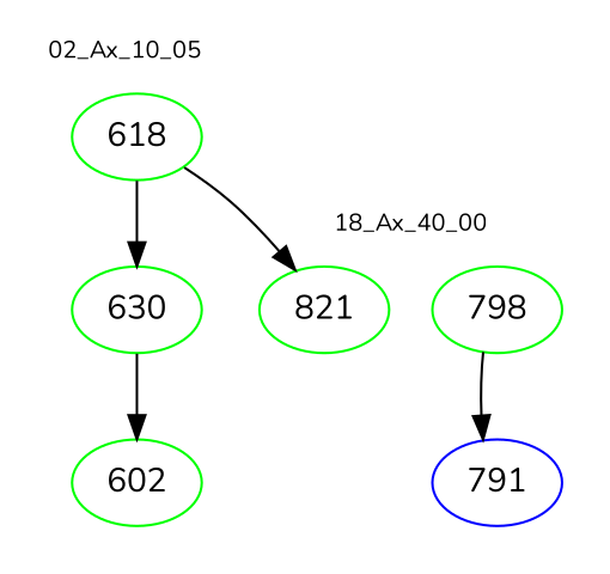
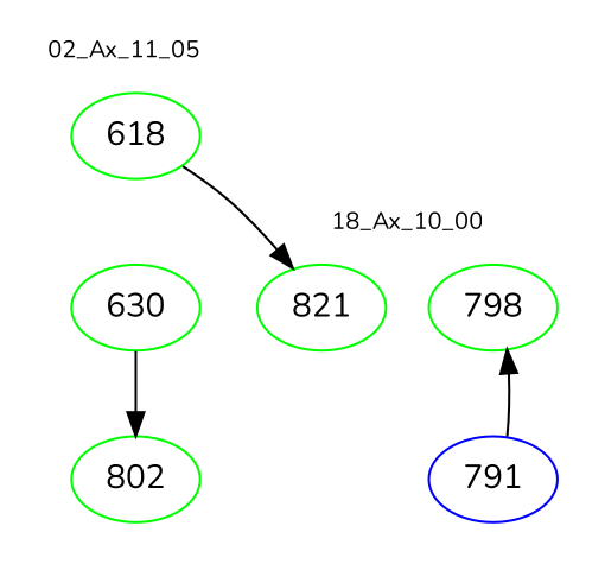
  digraph {
    fontname=Nunito
    node [color=green fontname=Nunito]
    edge [color=black fontname=Nunito]
    n1 [label=798]
    n2 [color=blue label=791]
    n3 [label=821]
    n4 [label=618]
    n5 [label=630]
-   n6 [label=602]
+   n6 [label=802]
    subgraph cluster_1 {
      color=white
      fontsize=10
-     label="18_Ax_40_00"
+     label="18_Ax_10_00"
      n1
      n2
      n3
    }
    subgraph cluster_2 {
      color=white
      fontsize=10
-     label="02_Ax_10_05"
+     label="02_Ax_11_05"
      n4
      n5
      n6
    }
-   n1 -> n2
+   n2 -> n1
    n4 -> n3
-   n4 -> n5
    n5 -> n6
  }
